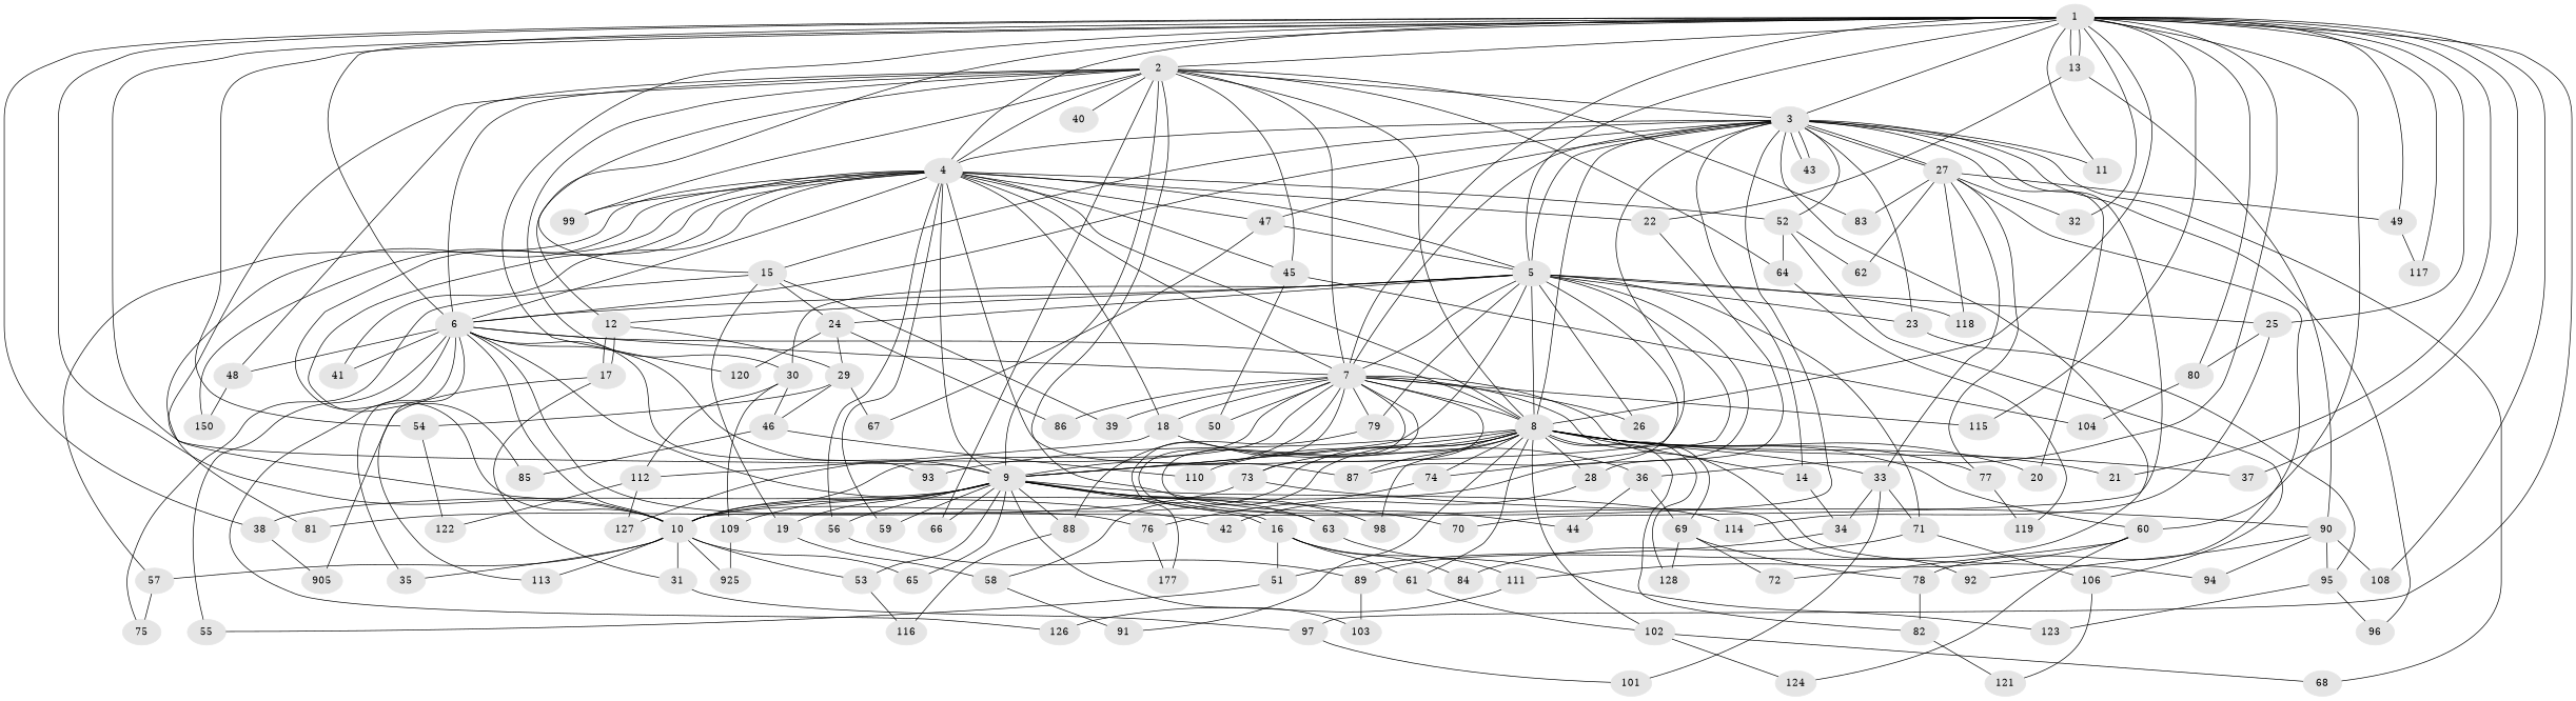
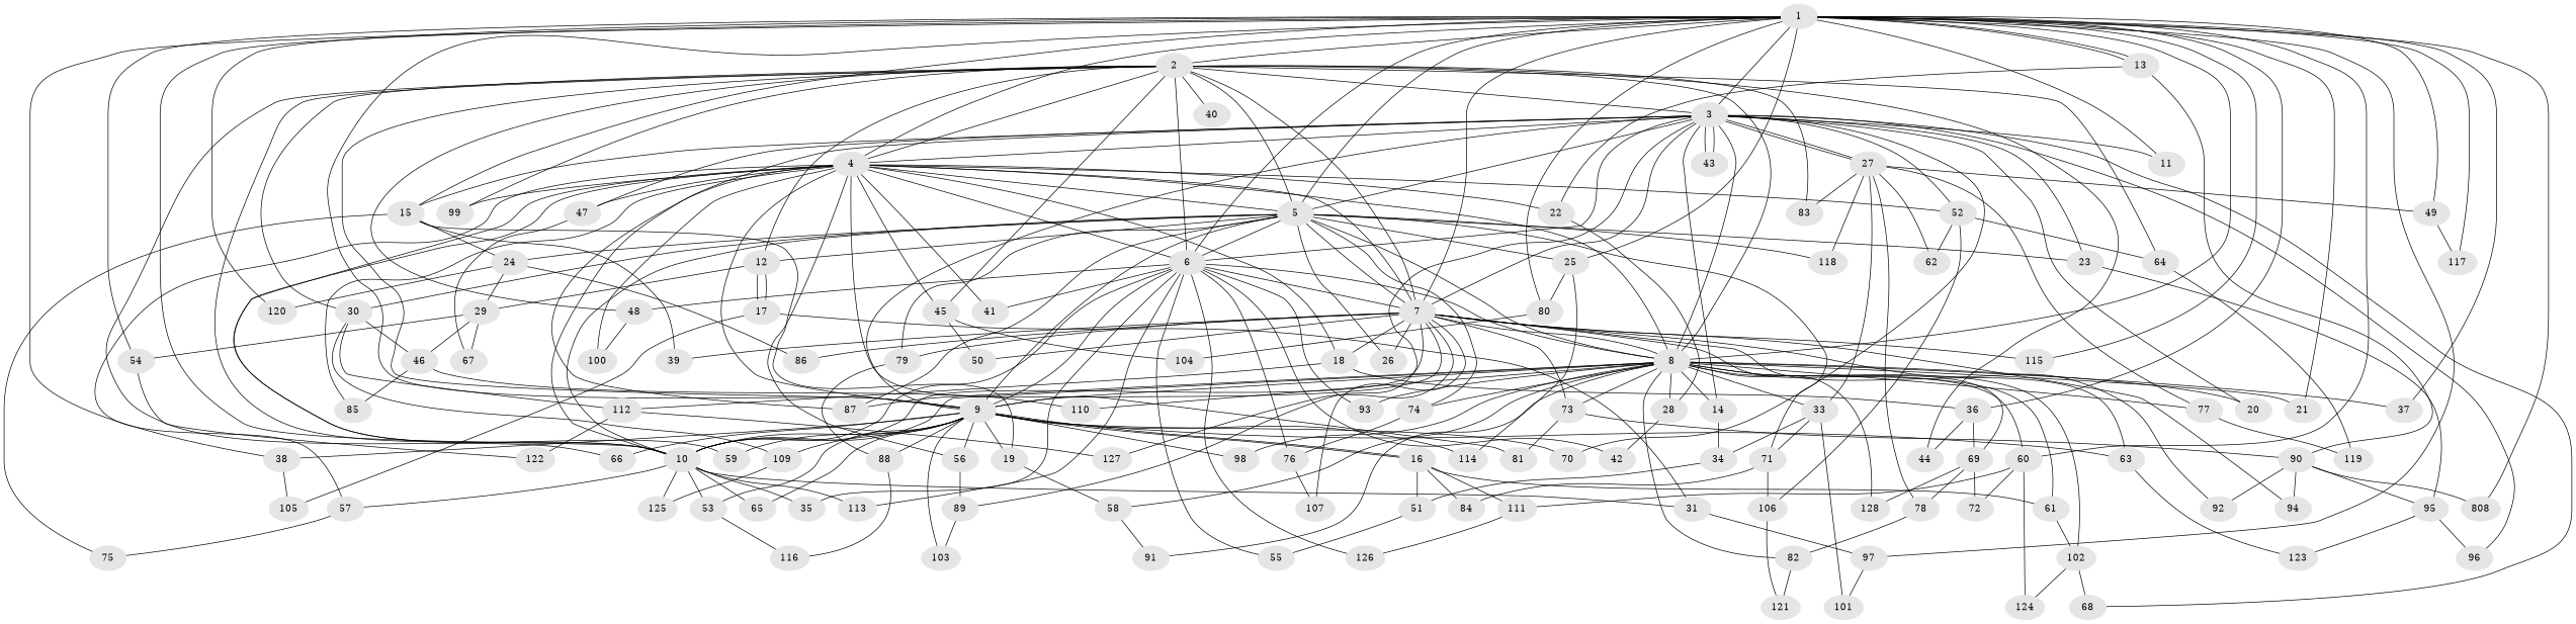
  graph {
    node [color=gray90 style=filled]
    1
    2
    3
    4
    5
    6
    7
    8
    9
    10
    11
    13
    15
    21
    25
-   32
    36
    37
    38
    49
    54
    60
    80
    97
-   108
+   108 [label=808]
    115
    117
    120
    12
    30
    40
    44
    45
    48
    64
    66
    83
    99
    14
    20
    23
    27
    43
    47
    52
    68
    70
    89
    96
    18
    22
    41
    56
    57
    59
    81
    85
-   100 [label=150]
+   100
    87
    24
    26
    71
    74
    79
    118
    35
    42
    55
    76
    93
    113
    126
    39
    50
    63
    69
    73
    86
    92
    94
-   107 [label=177]
+   107
    127
    28
    33
    58
    61
    77
    82
    91
    98
    102
    110
    128
    16
    19
    53
    65
    88
    103
    109
    114
    31
-   125 [label=925]
+   125
    90
    75
-   105 [label=905]
+   105
    122
    111
    72
    124
    104
    101
    17
    29
    112
    46
    119
    34
    95
    62
    78
    67
    106
    84
    123
    121
    51
    116
    1 -- 2
    1 -- 3
    1 -- 4
    1 -- 5
    1 -- 6
    1 -- 7
    1 -- 8
    1 -- 9
    1 -- 10
    1 -- 11
    1 -- 13
    1 -- 13
    1 -- 15
    1 -- 21
    1 -- 25
-   1 -- 32
    1 -- 36
    1 -- 37
    1 -- 38
    1 -- 49
    1 -- 54
    1 -- 60
    1 -- 80
    1 -- 97
    1 -- 108
    1 -- 115
    1 -- 117
    1 -- 120
    2 -- 3
    2 -- 4
-   47 -- 5
+   2 -- 5
    2 -- 6
    2 -- 7
    2 -- 8
    2 -- 9
    2 -- 10
    2 -- 12
    2 -- 30
    2 -- 40
    2 -- 44
    2 -- 45
    2 -- 48
    2 -- 64
    2 -- 66
    2 -- 83
    2 -- 99
    3 -- 4
    3 -- 5
    3 -- 6
    3 -- 7
    3 -- 8
    3 -- 9
    3 -- 10
    3 -- 11
    3 -- 15
    3 -- 14
    3 -- 20
    3 -- 23
    3 -- 27
    3 -- 27
    3 -- 43
    3 -- 43
    3 -- 47
    3 -- 52
    3 -- 68
    3 -- 70
    3 -- 89
    3 -- 96
    4 -- 5
    4 -- 6
    4 -- 7
    4 -- 8
    4 -- 9
    4 -- 10
    4 -- 45
    4 -- 99
    4 -- 47
    4 -- 52
    4 -- 18
    4 -- 22
    4 -- 41
    4 -- 56
    4 -- 57
    4 -- 59
    4 -- 81
    4 -- 85
    4 -- 100
    4 -- 87
    5 -- 6
    5 -- 7
    5 -- 8
    5 -- 9
    5 -- 10
    5 -- 25
    5 -- 12
    5 -- 30
    5 -- 23
    5 -- 87
    5 -- 24
    5 -- 26
    5 -- 71
    5 -- 74
    5 -- 79
    5 -- 118
    6 -- 7
    6 -- 8
    6 -- 9
    6 -- 10
    6 -- 48
    6 -- 41
    6 -- 35
    6 -- 42
    6 -- 55
    6 -- 76
    6 -- 93
    6 -- 113
    6 -- 126
    7 -- 8
    7 -- 9
    7 -- 10
    7 -- 115
    7 -- 18
    7 -- 26
    7 -- 79
    7 -- 39
    7 -- 50
    7 -- 63
    7 -- 69
    7 -- 73
    7 -- 86
    7 -- 92
    7 -- 94
    7 -- 107
    7 -- 127
    8 -- 9
    8 -- 10
    8 -- 21
    8 -- 37
    8 -- 60
    8 -- 14
    8 -- 20
    8 -- 87
    8 -- 74
    8 -- 93
    8 -- 73
    8 -- 28
    8 -- 33
    8 -- 58
    8 -- 61
    8 -- 77
    8 -- 82
    8 -- 91
    8 -- 98
    8 -- 102
    8 -- 110
    8 -- 128
    9 -- 10
    9 -- 38
    9 -- 66
    9 -- 70
    9 -- 56
    9 -- 59
    9 -- 63
    9 -- 98
    9 -- 16
    9 -- 16
    9 -- 19
    9 -- 53
    9 -- 65
    9 -- 88
    9 -- 103
    9 -- 109
    9 -- 114
    10 -- 57
    10 -- 35
    10 -- 113
    10 -- 53
    10 -- 65
    10 -- 31
    10 -- 125
    13 -- 22
    13 -- 90
    15 -- 24
    15 -- 39
    15 -- 19
    15 -- 75
    25 -- 80
    25 -- 114
    36 -- 44
    36 -- 69
    38 -- 105
    49 -- 117
    54 -- 122
    60 -- 111
    60 -- 72
    60 -- 124
    80 -- 104
    97 -- 101
    12 -- 17
    12 -- 17
    12 -- 29
    30 -- 109
    30 -- 112
    30 -- 46
    45 -- 50
    45 -- 104
    48 -- 100
    64 -- 119
    14 -- 34
    23 -- 95
-   27 -- 32
    27 -- 49
    27 -- 83
    27 -- 118
    27 -- 33
    27 -- 77
    27 -- 62
    27 -- 78
    47 -- 67
    52 -- 64
    52 -- 62
    52 -- 106
    89 -- 103
    18 -- 36
    18 -- 112
    22 -- 28
    56 -- 89
    57 -- 75
    24 -- 120
    24 -- 86
    24 -- 29
    71 -- 106
    71 -- 84
    74 -- 76
    79 -- 88
    76 -- 107
    63 -- 123
    69 -- 128
    69 -- 72
    69 -- 78
    73 -- 81
    73 -- 90
    28 -- 42
    33 -- 71
    33 -- 101
    33 -- 34
    58 -- 91
    61 -- 102
    77 -- 119
    82 -- 121
    102 -- 68
    102 -- 124
    16 -- 61
    16 -- 111
    16 -- 84
    16 -- 51
    19 -- 58
    53 -- 116
    88 -- 116
    109 -- 125
    31 -- 97
    90 -- 108
    90 -- 92
    90 -- 94
    90 -- 95
    111 -- 126
    17 -- 31
    17 -- 105
    29 -- 54
    29 -- 46
    29 -- 67
    112 -- 127
    112 -- 122
    46 -- 85
    46 -- 110
    34 -- 51
    95 -- 96
    95 -- 123
    78 -- 82
    106 -- 121
    51 -- 55
  }
